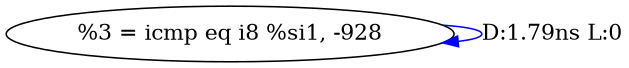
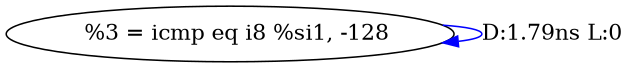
  digraph {
-   n1 [label="%3 = icmp eq i8 %si1, -928"]
+   n1 [label="  %3 = icmp eq i8 %si1, -128"]
    n1 -> n1 [color=blue label="D:1.79ns L:0"]
  }
